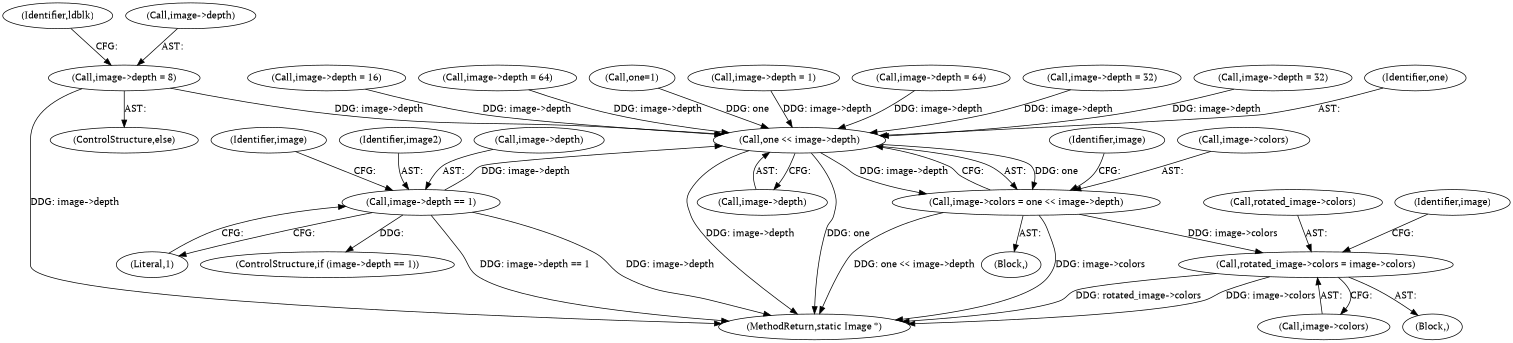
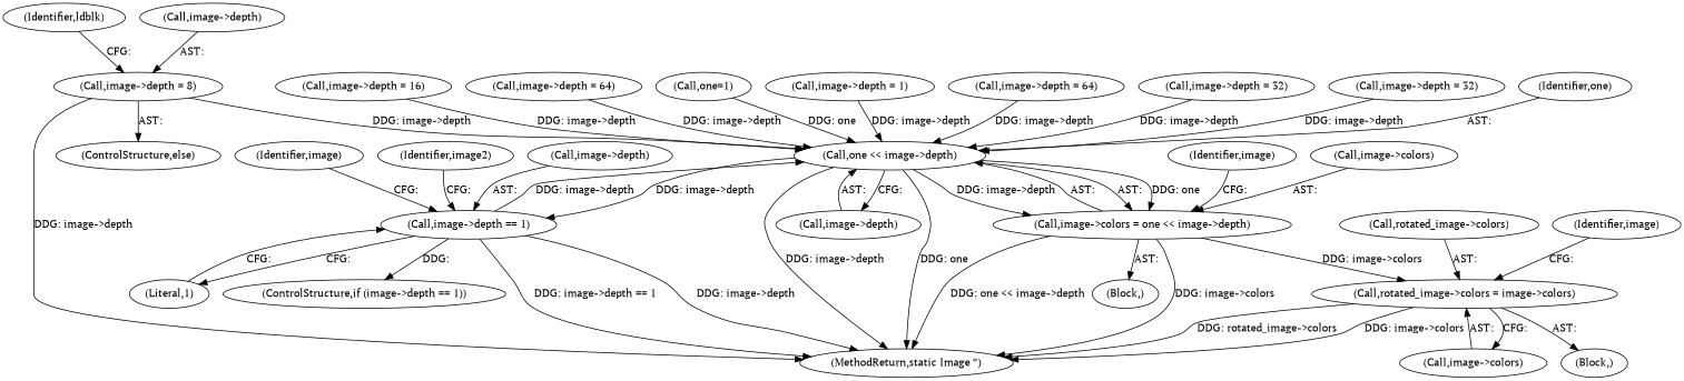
  digraph {
    fontname="PT Serif"
    node [fontname="PT Serif"]
    edge [fontname="PT Serif"]
    n1 [label="(Call,image->depth = 8)"]
    n2 [label="(Call,one << image->depth)"]
    n3 [label="(MethodReturn,static Image *)"]
    n4 [label="(ControlStructure,else)"]
    n5 [label="(Call,image->colors = one << image->depth)"]
    n6 [label="(Call,image->depth == 1)"]
    n7 [label="(Call,image->depth)"]
    n8 [label="(Call,rotated_image->colors = image->colors)"]
    n9 [label="(Block,)"]
    n10 [label="(Literal,1)"]
    n11 [label="(ControlStructure,if (image->depth == 1))"]
    n12 [label="(Block,)"]
    n13 [label="(Call,image->colors)"]
    n14 [label="(Identifier,image)"]
    n15 [label="(Call,rotated_image->colors)"]
    n16 [label="(Identifier,one)"]
    n17 [label="(Call,image->depth = 16)"]
    n18 [label="(Identifier,image)"]
    n19 [label="(Identifier,image2)"]
    n20 [label="(Call,image->depth = 64)"]
    n21 [label="(Identifier,ldblk)"]
    n22 [label="(Call,one=1)"]
    n23 [label="(Identifier,image)"]
    n24 [label="(Call,image->colors)"]
    n25 [label="(Call,image->depth = 1)"]
    n26 [label="(Call,image->depth = 64)"]
    n27 [label="(Call,image->depth)"]
    n28 [label="(Call,image->depth = 32)"]
    n29 [label="(Call,image->depth)"]
    n30 [label="(Call,image->depth = 32)"]
    n1 -> n2 [label="DDG: image->depth"]
    n1 -> n3 [label="DDG: image->depth"]
    n1 -> n4 [label="AST: "]
    n2 -> n3 [label="DDG: image->depth"]
    n2 -> n3 [label="DDG: one"]
    n2 -> n5 [label="AST: "]
    n2 -> n5 [label="DDG: one"]
    n2 -> n5 [label="DDG: image->depth"]
+   n2 -> n6 [label="DDG: image->depth"]
    n2 -> n7 [label="CFG: "]
-   n5 -> n2 [label="CFG: "]
+   n5 -> n2 [label="AST: "]
    n5 -> n3 [label="DDG: one << image->depth"]
    n5 -> n3 [label="DDG: image->colors"]
    n5 -> n8 [label="DDG: image->colors"]
    n5 -> n9 [label="AST: "]
    n6 -> n2 [label="DDG: image->depth"]
    n6 -> n3 [label="DDG: image->depth"]
    n6 -> n3 [label="DDG: image->depth == 1"]
    n6 -> n10 [label="CFG: "]
    n6 -> n11 [label="DDG: "]
    n7 -> n2 [label="AST: "]
    n8 -> n3 [label="DDG: rotated_image->colors"]
    n8 -> n3 [label="DDG: image->colors"]
    n8 -> n12 [label="AST: "]
    n8 -> n13 [label="CFG: "]
    n10 -> n6 [label="CFG: "]
    n13 -> n8 [label="AST: "]
    n14 -> n6 [label="CFG: "]
    n15 -> n8 [label="AST: "]
    n16 -> n2 [label="AST: "]
    n17 -> n2 [label="DDG: image->depth"]
    n18 -> n8 [label="CFG: "]
-   n19 -> n6 [label="AST: "]
+   n19 -> n6 [label="CFG: "]
    n20 -> n2 [label="DDG: image->depth"]
    n21 -> n1 [label="CFG: "]
    n22 -> n2 [label="DDG: one"]
    n23 -> n5 [label="CFG: "]
    n24 -> n5 [label="AST: "]
    n25 -> n2 [label="DDG: image->depth"]
    n26 -> n2 [label="DDG: image->depth"]
    n27 -> n6 [label="AST: "]
    n28 -> n2 [label="DDG: image->depth"]
    n29 -> n1 [label="AST: "]
    n30 -> n2 [label="DDG: image->depth"]
  }
